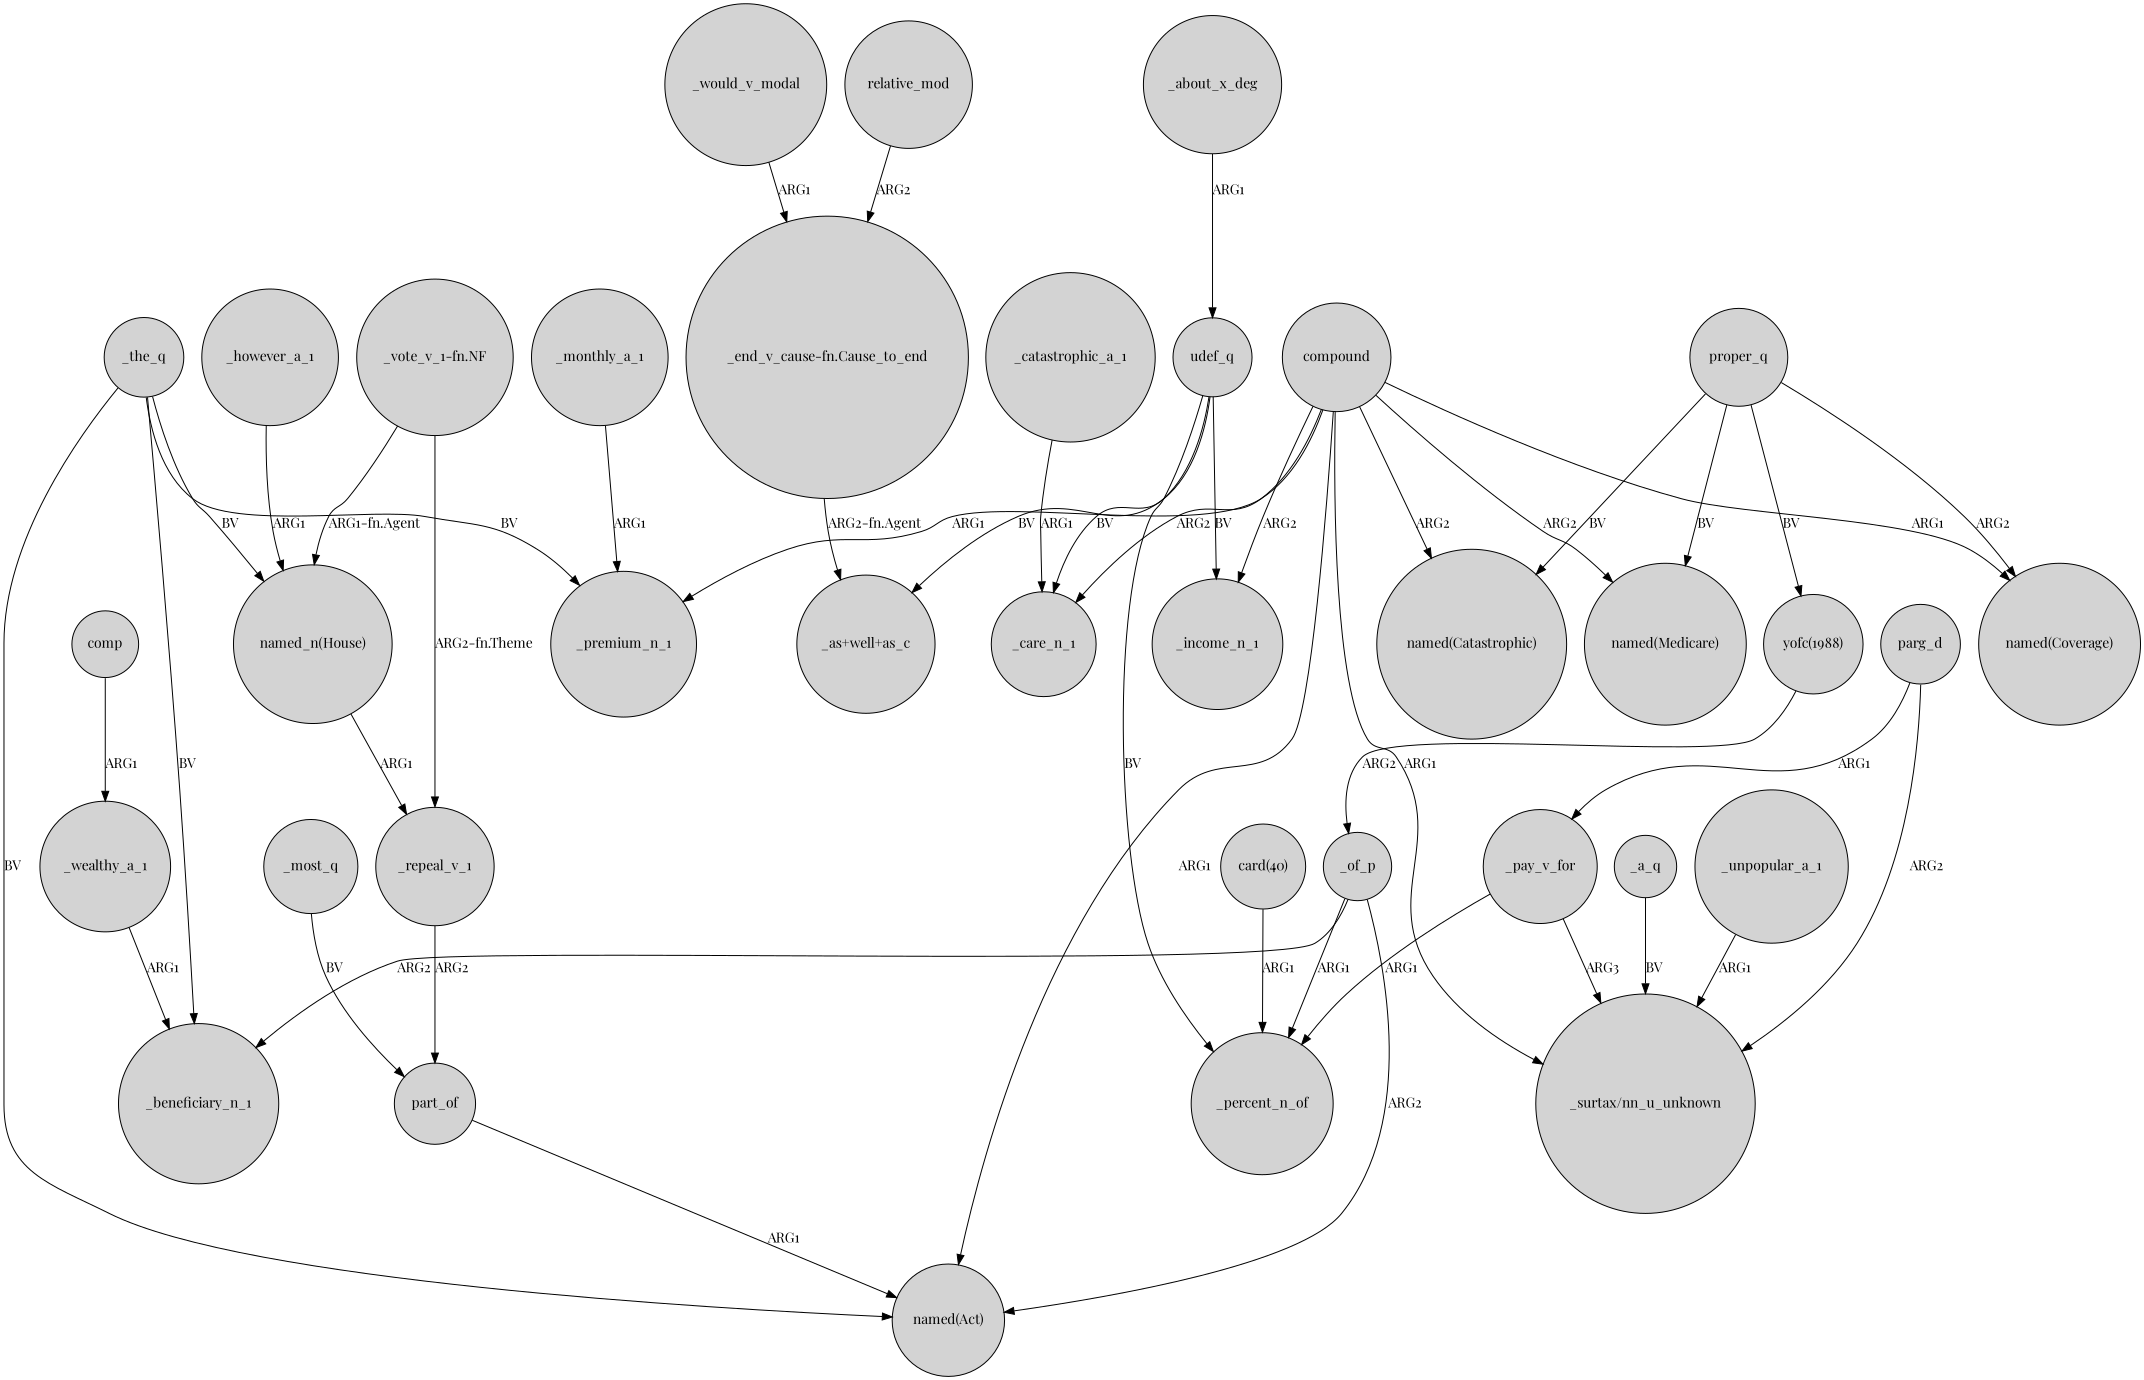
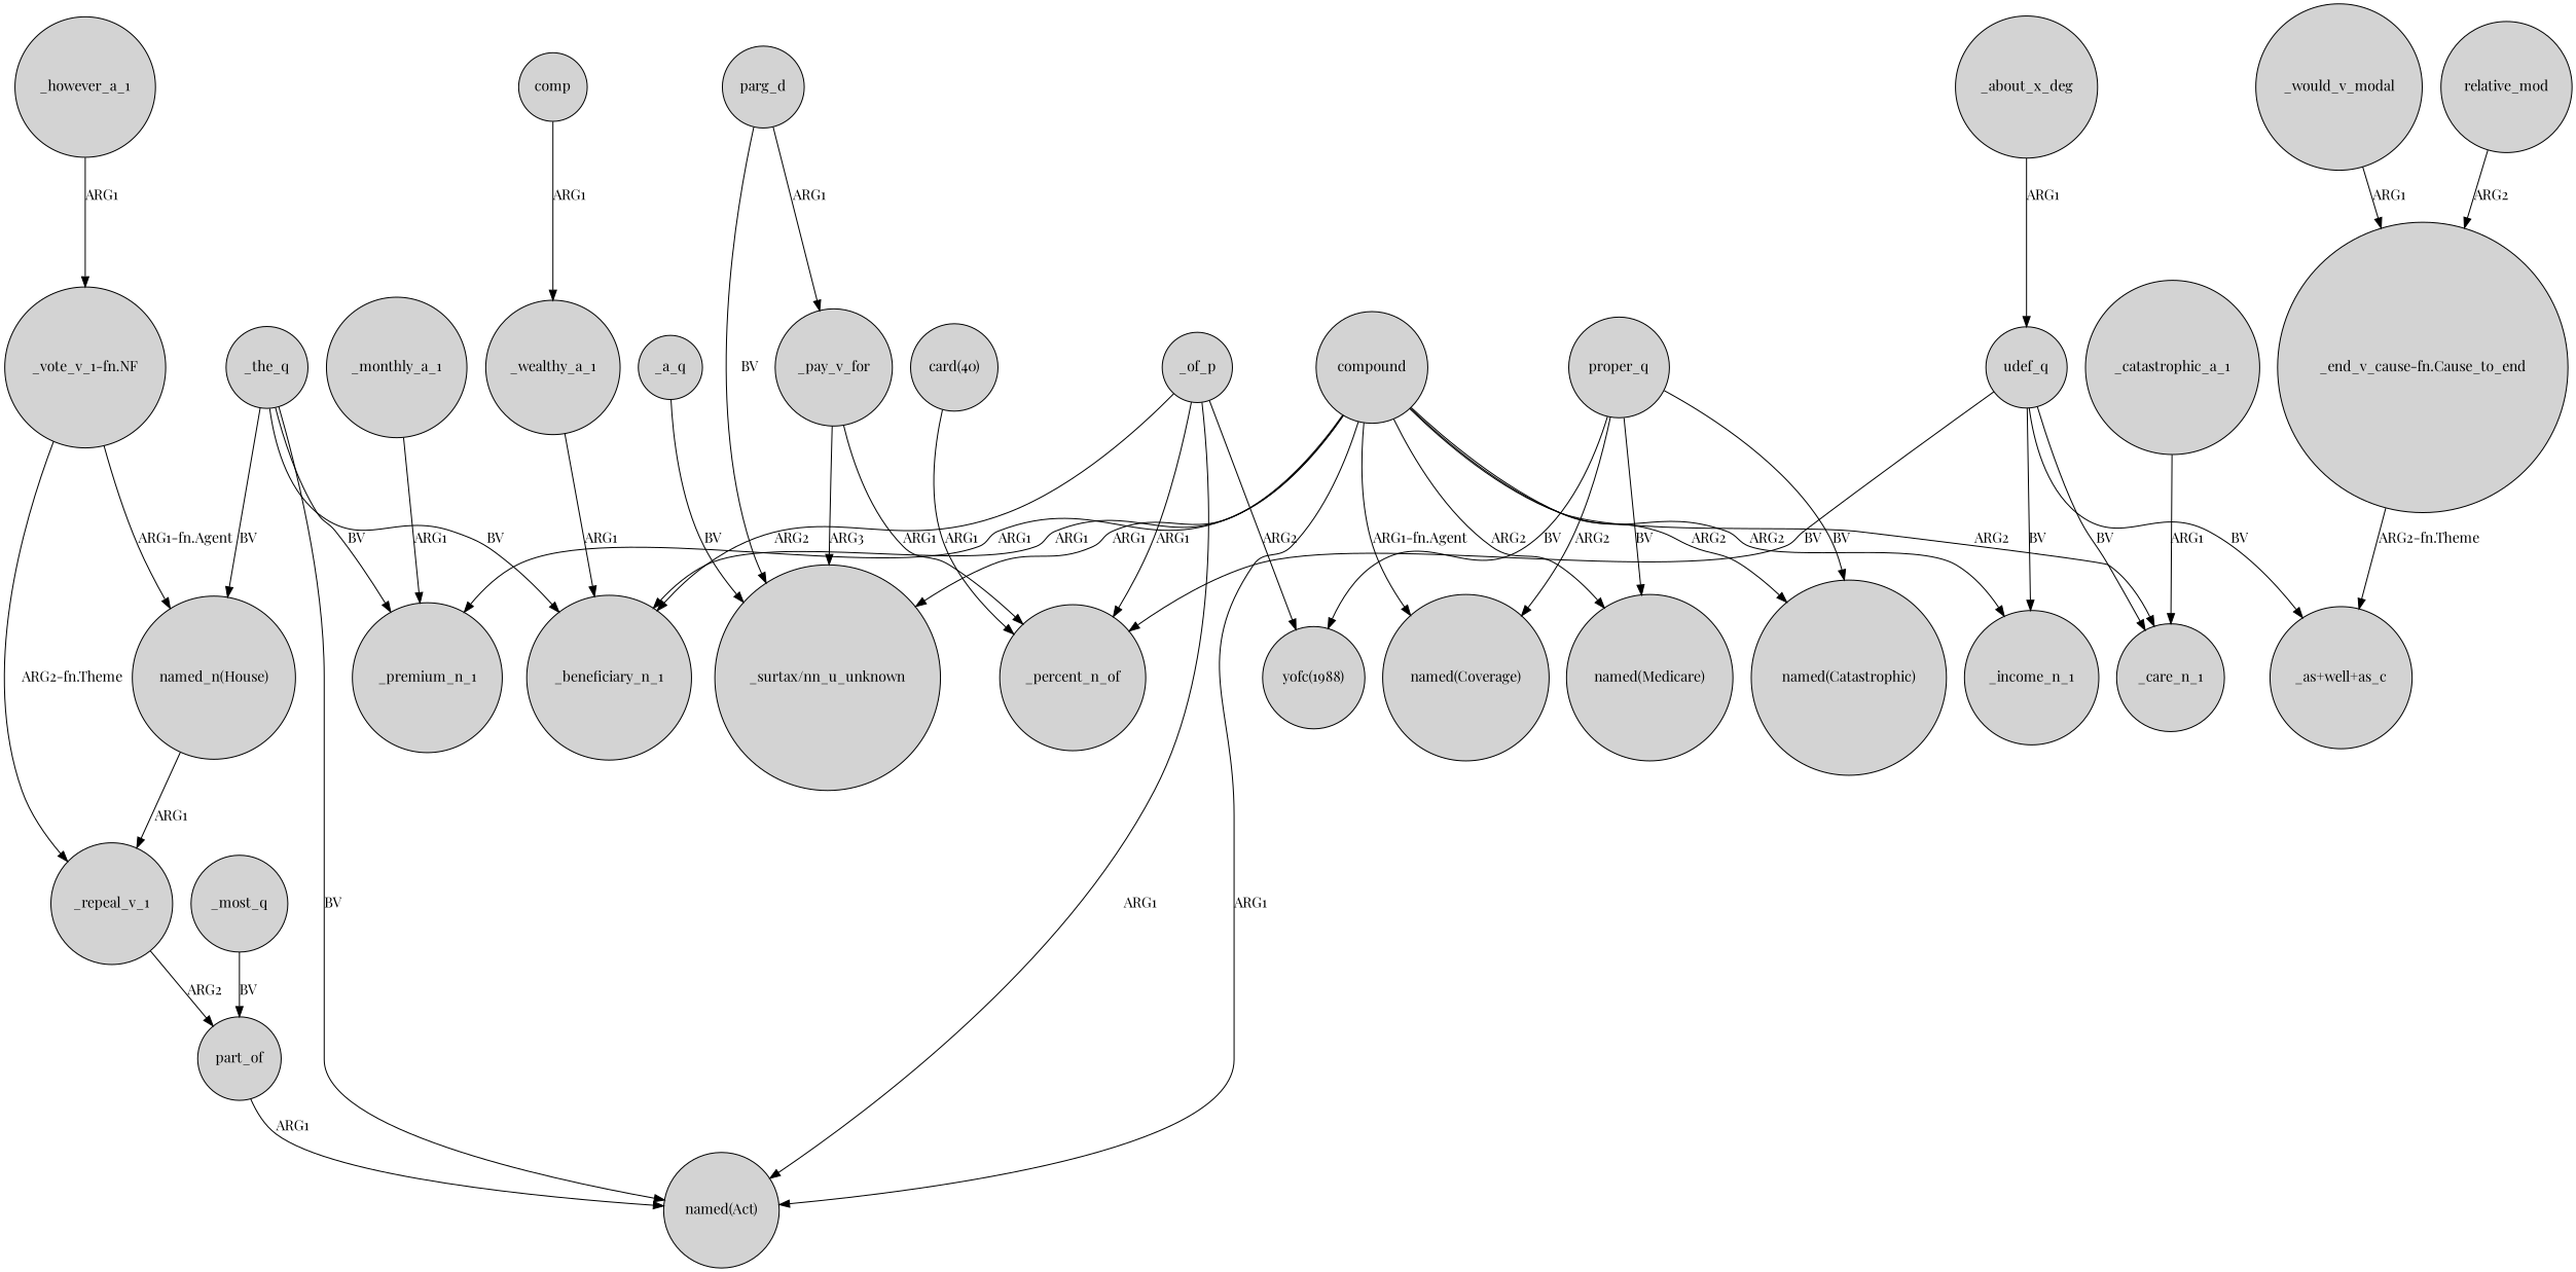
  digraph {
    fontname="Playfair Display"
    node [fontname="Playfair Display" shape=circle style=filled]
    edge [fontname="Playfair Display"]
    _of_p
    _beneficiary_n_1
    "named(Act)"
    _percent_n_of
    "yofc(1988)"
    _wealthy_a_1
    compound
    "_surtax/nn_u_unknown"
    "named(Medicare)"
    _care_n_1
    _premium_n_1
    _income_n_1
    "named(Catastrophic)"
    "named(Coverage)"
    udef_q
    "_as+well+as_c"
    "_end_v_cause-fn.Cause_to_end"
    _the_q
    "named_n(House)"
    _repeal_v_1
    _a_q
    "card(40)"
    proper_q
    _however_a_1
    "_vote_v_1-fn.NF"
    part_of
    relative_mod
    _would_v_modal
    _pay_v_for
    _about_x_deg
    _monthly_a_1
    comp
    parg_d
    _most_q
-   _unpopular_a_1
    _catastrophic_a_1
    _of_p -> _beneficiary_n_1 [label=ARG2]
-   _of_p -> "named(Act)" [label=ARG2]
+   _of_p -> "named(Act)" [label=ARG1]
    _of_p -> _percent_n_of [label=ARG1]
-   "yofc(1988)" -> _of_p [label=ARG2]
+   _of_p -> "yofc(1988)" [label=ARG2]
    _wealthy_a_1 -> _beneficiary_n_1 [label=ARG1]
+   compound -> _beneficiary_n_1 [label=ARG1]
    compound -> "named(Act)" [label=ARG1]
    compound -> "_surtax/nn_u_unknown" [label=ARG1]
    compound -> "named(Medicare)" [label=ARG2]
    compound -> _care_n_1 [label=ARG2]
    compound -> _premium_n_1 [label=ARG1]
    compound -> _income_n_1 [label=ARG2]
    compound -> "named(Catastrophic)" [label=ARG2]
-   compound -> "named(Coverage)" [label=ARG1]
+   compound -> "named(Coverage)" [label="ARG1-fn.Agent"]
    udef_q -> _percent_n_of [label=BV]
    udef_q -> _care_n_1 [label=BV]
    udef_q -> _income_n_1 [label=BV]
    udef_q -> "_as+well+as_c" [label=BV]
-   "_end_v_cause-fn.Cause_to_end" -> "_as+well+as_c" [label="ARG2-fn.Agent"]
+   "_end_v_cause-fn.Cause_to_end" -> "_as+well+as_c" [label="ARG2-fn.Theme"]
    _the_q -> _beneficiary_n_1 [label=BV]
    _the_q -> "named(Act)" [label=BV]
    _the_q -> _premium_n_1 [label=BV]
    _the_q -> "named_n(House)" [label=BV]
    "named_n(House)" -> _repeal_v_1 [label=ARG1]
    _repeal_v_1 -> part_of [label=ARG2]
    _a_q -> "_surtax/nn_u_unknown" [label=BV]
    "card(40)" -> _percent_n_of [label=ARG1]
    proper_q -> "yofc(1988)" [label=BV]
    proper_q -> "named(Medicare)" [label=BV]
    proper_q -> "named(Catastrophic)" [label=BV]
    proper_q -> "named(Coverage)" [label=ARG2]
-   _however_a_1 -> "named_n(House)" [label=ARG1]
+   _however_a_1 -> "_vote_v_1-fn.NF" [label=ARG1]
    "_vote_v_1-fn.NF" -> "named_n(House)" [label="ARG1-fn.Agent"]
    "_vote_v_1-fn.NF" -> _repeal_v_1 [label="ARG2-fn.Theme"]
    part_of -> "named(Act)" [label=ARG1]
    relative_mod -> "_end_v_cause-fn.Cause_to_end" [label=ARG2]
    _would_v_modal -> "_end_v_cause-fn.Cause_to_end" [label=ARG1]
    _pay_v_for -> _percent_n_of [label=ARG1]
    _pay_v_for -> "_surtax/nn_u_unknown" [label=ARG3]
    _about_x_deg -> udef_q [label=ARG1]
    _monthly_a_1 -> _premium_n_1 [label=ARG1]
    comp -> _wealthy_a_1 [label=ARG1]
-   parg_d -> "_surtax/nn_u_unknown" [label=ARG2]
+   parg_d -> "_surtax/nn_u_unknown" [label=BV]
    parg_d -> _pay_v_for [label=ARG1]
    _most_q -> part_of [label=BV]
-   _unpopular_a_1 -> "_surtax/nn_u_unknown" [label=ARG1]
    _catastrophic_a_1 -> _care_n_1 [label=ARG1]
  }
